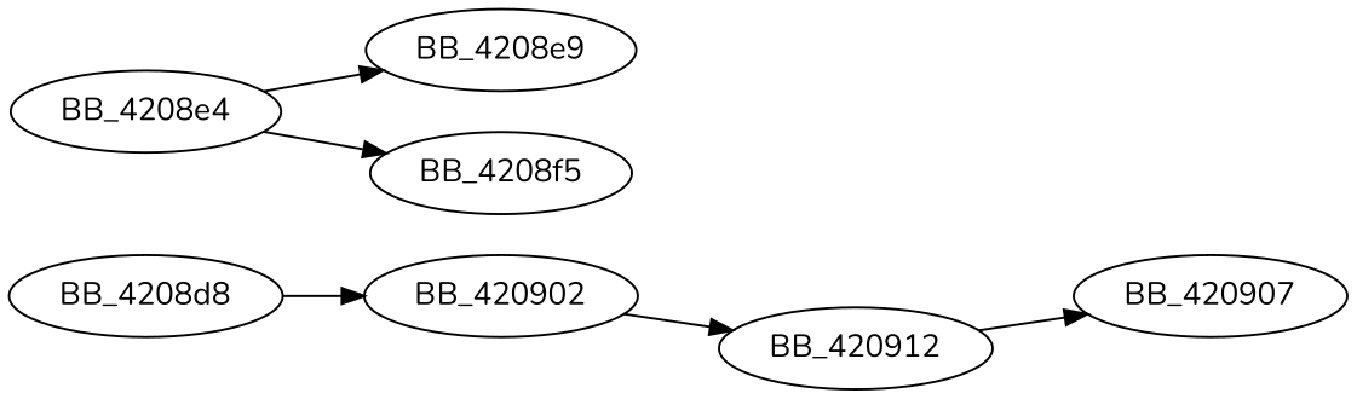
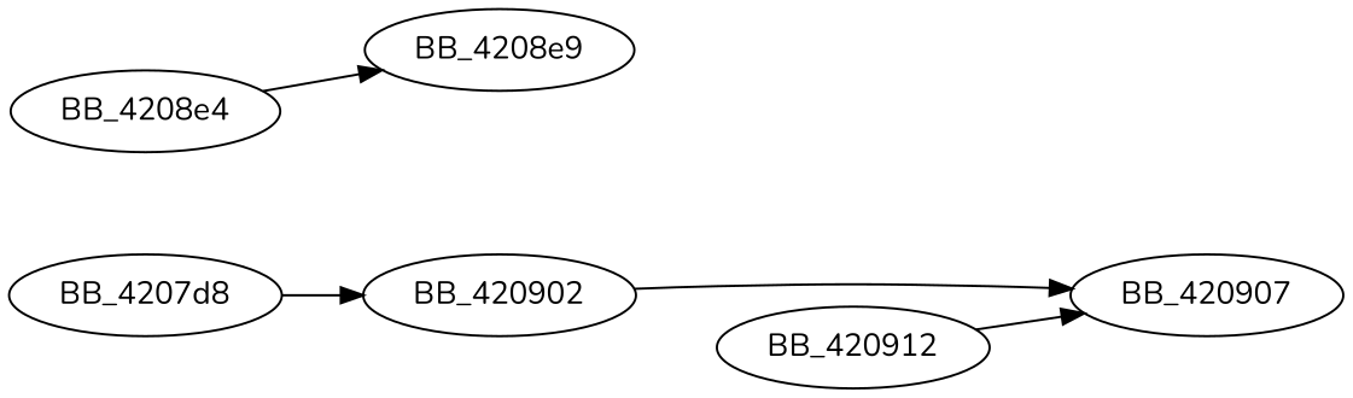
  digraph {
    fontname=Nunito
    rankdir=LR
    node [fontname=Nunito]
    edge [fontname=Nunito]
-   BB_4208d8
+   BB_4208d8 [label=BB_4207d8]
    BB_420902
    BB_4208e4
    BB_4208e9
-   BB_4208f5
    BB_420907
    BB_420912
    BB_4208d8 -> BB_420902
-   BB_420902 -> BB_420912
+   BB_420902 -> BB_420907
    BB_4208e4 -> BB_4208e9
-   BB_4208e4 -> BB_4208f5
    BB_420912 -> BB_420907
  }
